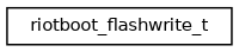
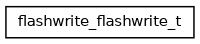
  digraph {
    rankdir=TB
-   n1 [color=black fillcolor=white fontname=Helvetica fontsize=10 height=0.2 label=riotboot_flashwrite_t shape=record style=filled width=0.4]
+   n1 [color=black fillcolor=white fontname=Helvetica fontsize=10 height=0.2 label=flashwrite_flashwrite_t shape=record style=filled width=0.4]
  }
